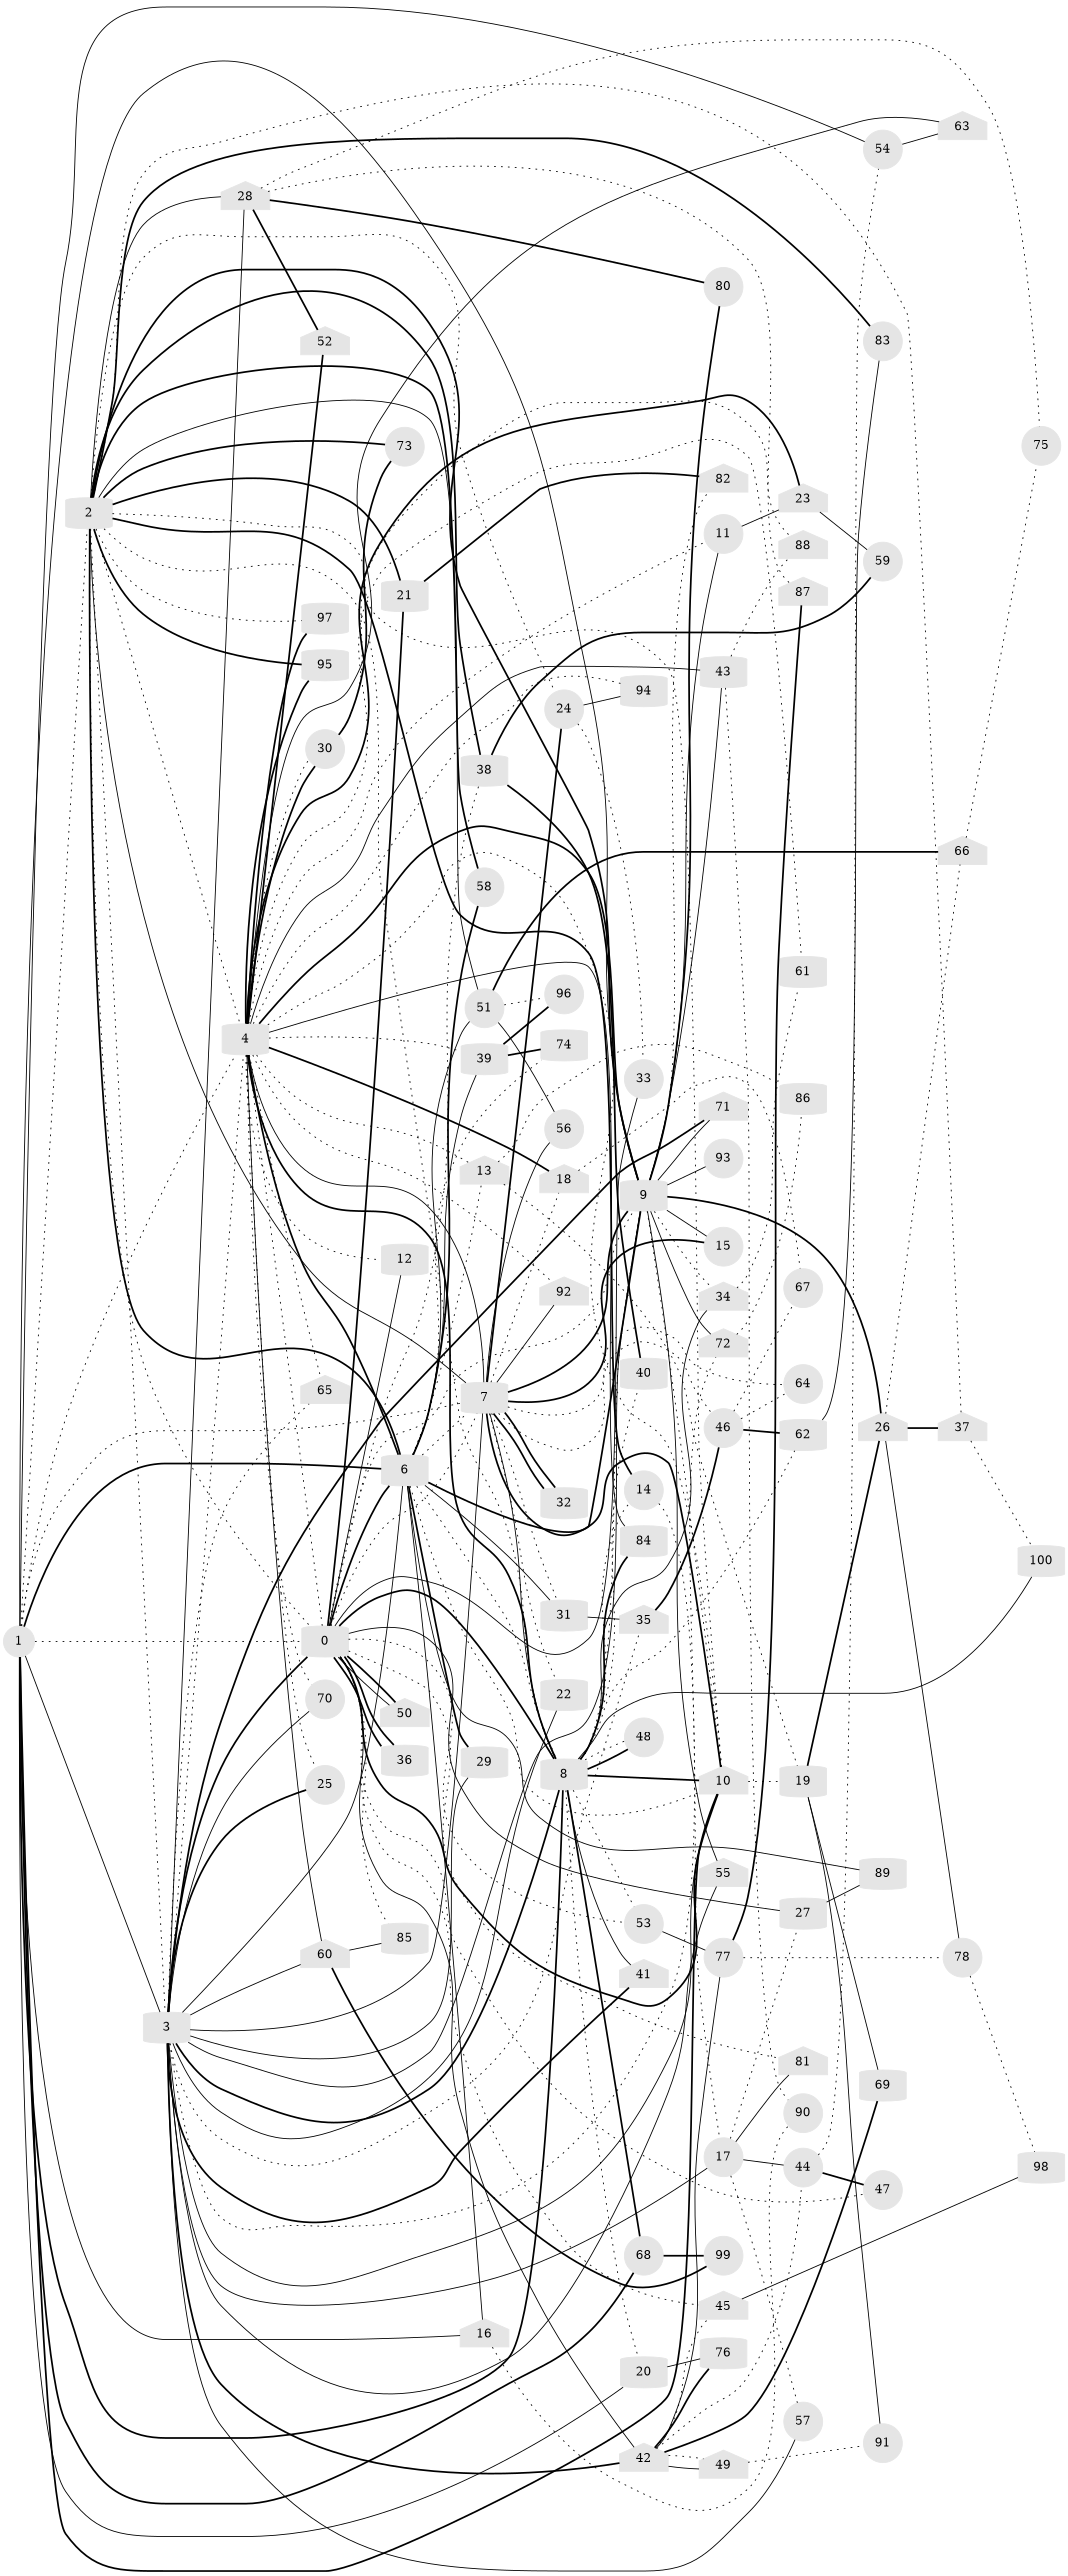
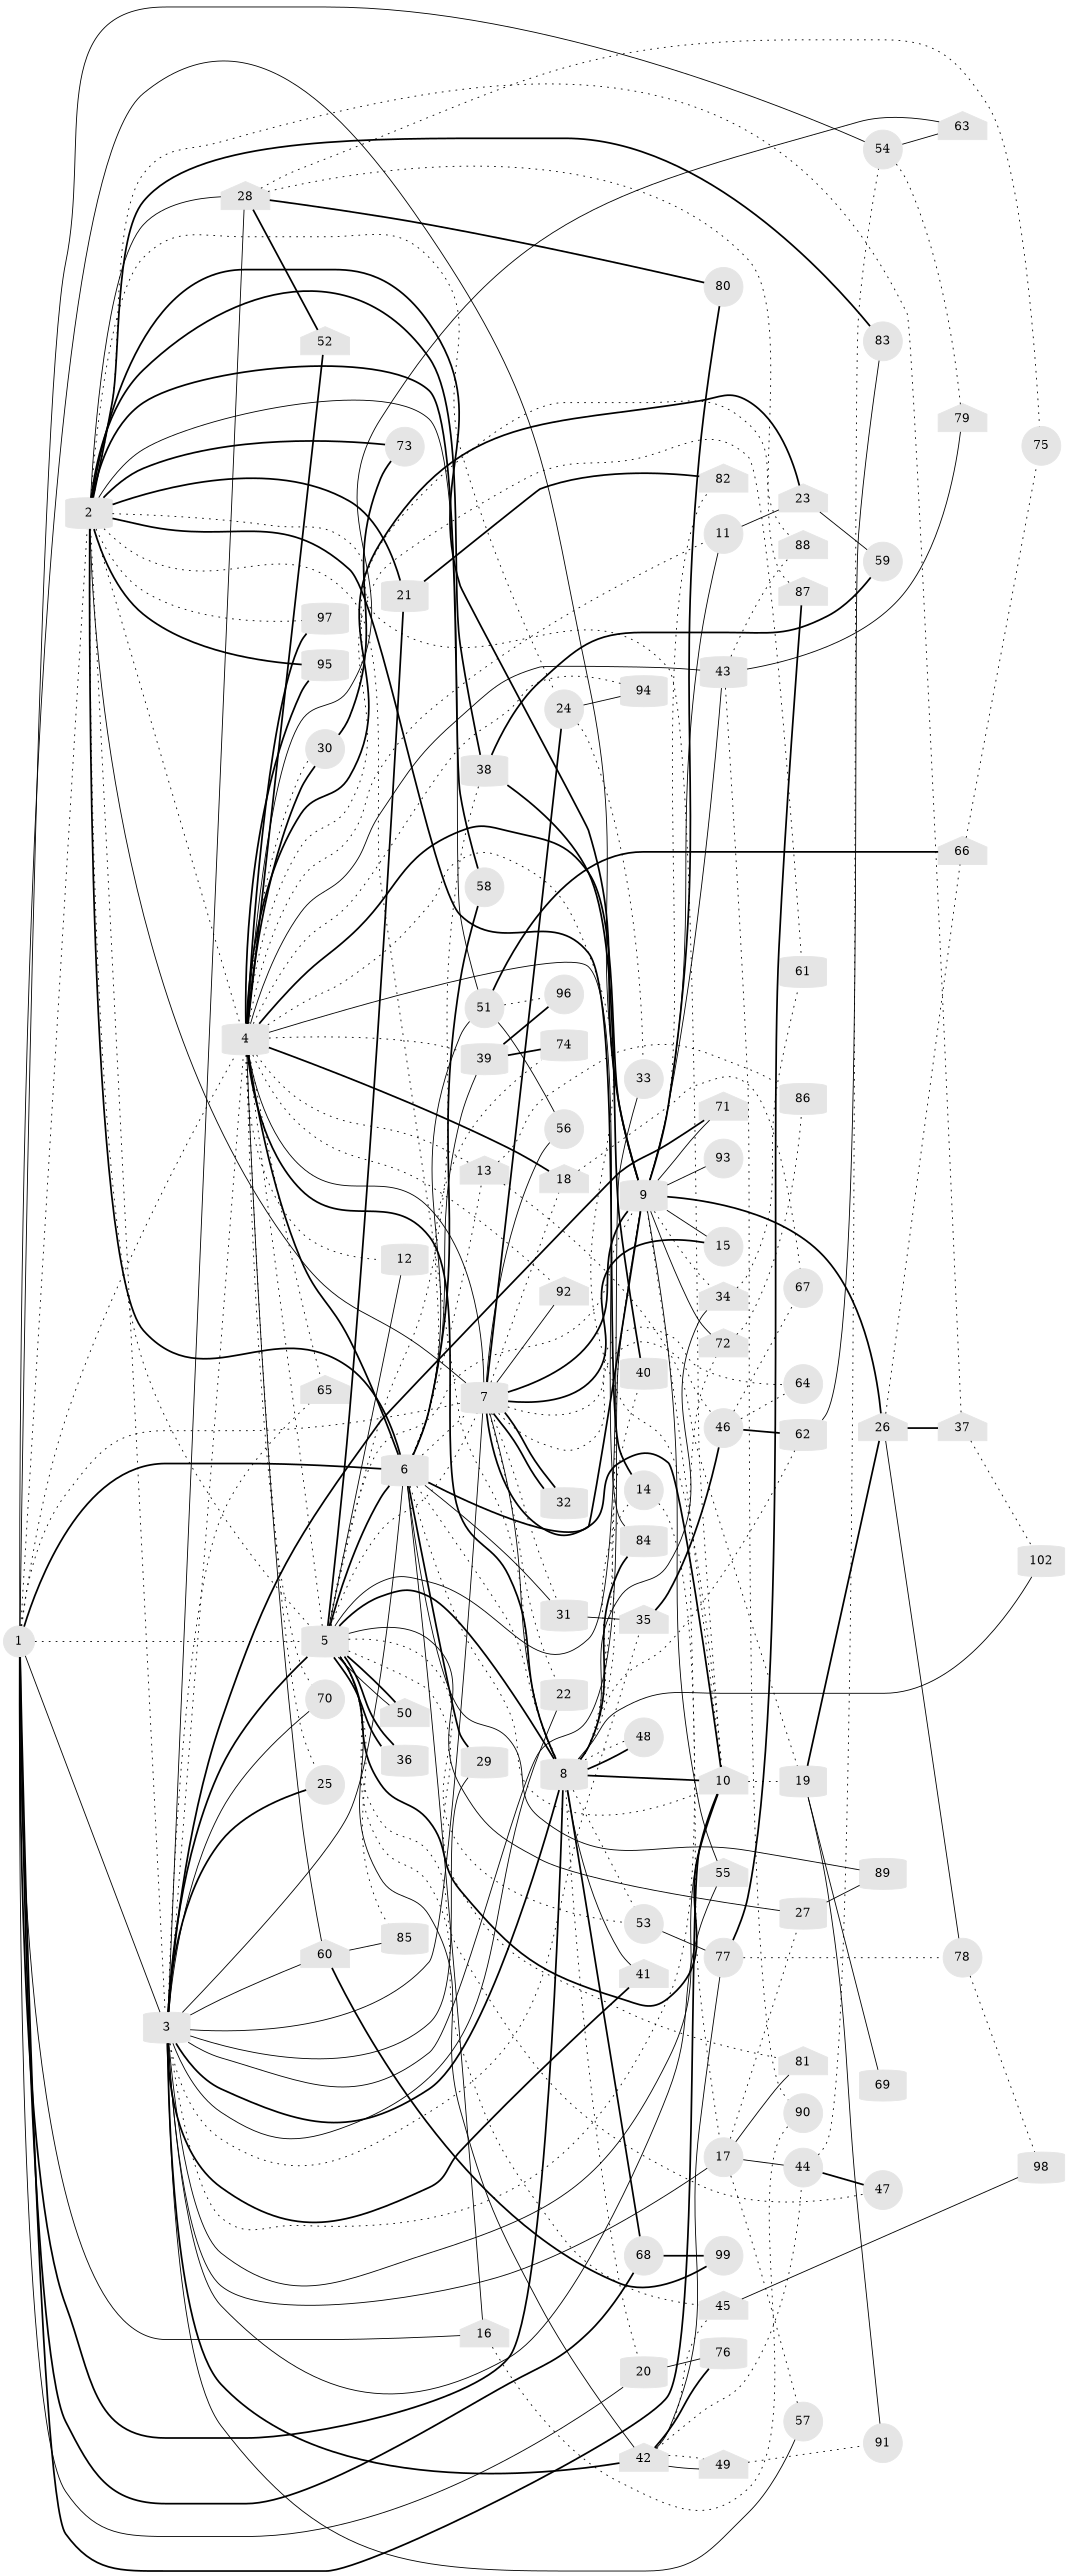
  graph {
    rankdir=LR
    node [color=gray90 shape=cylinder style=filled]
    edge [style=dotted]
    1 [shape=circle]
    2
    3
    4
-   5 [label=0]
+   5
    6
    7
    8
    9
    10 [shape=house]
    16 [shape=house]
    20
    54 [shape=circle]
    68 [shape=circle]
    14 [shape=circle]
    21
    24 [shape=circle]
    28 [shape=house]
    37 [shape=house]
    38
    51 [shape=circle]
    58 [shape=circle]
    73 [shape=circle]
    83 [shape=circle]
    95
    97
    17 [shape=circle]
    22
    25 [shape=circle]
    29
    35 [shape=house]
    41 [shape=house]
    42 [shape=house]
    55 [shape=house]
    57 [shape=circle]
    60 [shape=house]
    65 [shape=house]
    70 [shape=circle]
    71 [shape=house]
    72 [shape=house]
    11 [shape=circle]
    12
    13 [shape=house]
    18 [shape=house]
    23 [shape=house]
    30 [shape=circle]
    39
    43
    52 [shape=house]
    61
    63 [shape=house]
    84
    92 [shape=house]
    94
    27
    33 [shape=circle]
    36
    45 [shape=house]
    47 [shape=circle]
    50 [shape=house]
    53 [shape=circle]
    81 [shape=house]
    85
    31
    74
    89
    15 [shape=circle]
    32
    46 [shape=circle]
    56 [shape=circle]
    64 [shape=circle]
    34 [shape=house]
    40
    48 [shape=circle]
    62
-   100
+   100 [label=102]
    26 [shape=house]
    80 [shape=circle]
    82 [shape=house]
    93 [shape=circle]
    19
    90 [shape=circle]
    76
+   79 [shape=house]
    99 [shape=circle]
    75 [shape=circle]
    87 [shape=house]
    59 [shape=circle]
    66 [shape=house]
    96 [shape=circle]
    44 [shape=circle]
    69
    49 [shape=house]
    77 [shape=circle]
    86
    67 [shape=circle]
    88 [shape=house]
    98
    78 [shape=circle]
    91 [shape=circle]
    1 -- 2
    1 -- 3 [style=solid]
    1 -- 4
    1 -- 5
    1 -- 6 [style=bold]
    1 -- 7
    1 -- 8 [style=bold]
    1 -- 9 [style=solid]
    1 -- 10 [style=bold]
    1 -- 16 [style=solid]
    1 -- 20 [style=solid]
    1 -- 54 [style=solid]
    1 -- 68 [style=bold]
    2 -- 3
    2 -- 4
    2 -- 5
    2 -- 6 [style=bold]
    2 -- 7 [style=solid]
    2 -- 8
    2 -- 9 [style=bold]
    2 -- 10
    2 -- 14 [style=bold]
    2 -- 21 [style=bold]
    2 -- 24
    2 -- 28 [style=solid]
    2 -- 37
    2 -- 38 [style=bold]
    2 -- 51 [style=solid]
    2 -- 58 [style=bold]
    2 -- 73 [style=bold]
    2 -- 83 [style=bold]
    2 -- 95 [style=bold]
    2 -- 97
    3 -- 4
    3 -- 5 [style=bold]
    3 -- 6 [style=solid]
    3 -- 7 [style=solid]
    3 -- 8 [style=bold]
    3 -- 9 [style=solid]
    3 -- 10 [style=solid]
    3 -- 28 [style=solid]
    3 -- 17 [style=solid]
    3 -- 22 [style=solid]
    3 -- 25 [style=bold]
    3 -- 29 [style=solid]
    3 -- 35
    3 -- 41 [style=bold]
    3 -- 42 [style=bold]
    3 -- 55 [style=solid]
    3 -- 57 [style=solid]
    3 -- 60 [style=solid]
    3 -- 65
    3 -- 70 [style=solid]
    3 -- 71 [style=bold]
    3 -- 72
    4 -- 5
    4 -- 6 [style=bold]
    4 -- 7 [style=solid]
    4 -- 8 [style=bold]
    4 -- 9 [style=bold]
    4 -- 10
    4 -- 95 [style=bold]
    4 -- 97 [style=bold]
    4 -- 25
    4 -- 60 [style=solid]
    4 -- 65
    4 -- 70
    4 -- 11
    4 -- 12
    4 -- 13
    4 -- 18 [style=bold]
    4 -- 23 [style=bold]
    4 -- 30 [style=bold]
    4 -- 30
    4 -- 39
    4 -- 43 [style=solid]
    4 -- 52 [style=bold]
    4 -- 61
    4 -- 63 [style=solid]
    4 -- 84 [style=solid]
    4 -- 92
    4 -- 94
    5 -- 6 [style=bold]
    5 -- 7
    5 -- 8 [style=bold]
    5 -- 9
    5 -- 10 [style=bold]
    5 -- 21 [style=bold]
    5 -- 38
    5 -- 42 [style=solid]
    5 -- 12 [style=solid]
    5 -- 27 [style=solid]
    5 -- 33 [style=solid]
    5 -- 36 [style=bold]
    5 -- 36 [style=bold]
    5 -- 45
    5 -- 47
    5 -- 50 [style=solid]
    5 -- 50 [style=bold]
    5 -- 53
    5 -- 81
    5 -- 85
    6 -- 7
    6 -- 8
    6 -- 9 [style=bold]
    6 -- 10
    6 -- 16 [style=solid]
    6 -- 51 [style=solid]
    6 -- 58 [style=bold]
    6 -- 29 [style=bold]
    6 -- 13
    6 -- 39 [style=solid]
    6 -- 31 [style=solid]
    6 -- 74
    6 -- 89 [style=solid]
    7 -- 8 [style=solid]
    7 -- 9 [style=bold]
    7 -- 10 [style=bold]
    7 -- 24 [style=bold]
    7 -- 22
    7 -- 18
    7 -- 92 [style=solid]
    7 -- 31
    7 -- 15 [style=bold]
    7 -- 32 [style=bold]
    7 -- 32 [style=bold]
    7 -- 46
    7 -- 56 [style=solid]
    7 -- 64
    8 -- 9
    8 -- 10 [style=bold]
    8 -- 20
    8 -- 68 [style=bold]
    8 -- 14
    8 -- 41 [style=solid]
    8 -- 84 [style=bold]
    8 -- 53
    8 -- 34 [style=solid]
    8 -- 40
    8 -- 48 [style=bold]
    8 -- 48
    8 -- 62
    8 -- 100 [style=solid]
    9 -- 10
    9 -- 55 [style=solid]
    9 -- 71 [style=solid]
    9 -- 72 [style=solid]
    9 -- 11 [style=solid]
    9 -- 43 [style=solid]
    9 -- 15 [style=solid]
    9 -- 34
    9 -- 26 [style=bold]
    9 -- 80 [style=bold]
    9 -- 82
    9 -- 93 [style=solid]
    10 -- 19
    16 -- 90
    20 -- 76 [style=solid]
    54 -- 63 [style=solid]
+   54 -- 79
    68 -- 99 [style=bold]
    14 -- 17
    21 -- 82 [style=bold]
    24 -- 94 [style=solid]
    24 -- 33
    28 -- 52 [style=bold]
    28 -- 80 [style=bold]
    28 -- 75
    28 -- 87
    37 -- 100
    38 -- 40 [style=bold]
    38 -- 59 [style=bold]
    51 -- 56 [style=solid]
    51 -- 66 [style=bold]
    51 -- 96
    17 -- 57
    17 -- 27
    17 -- 81 [style=solid]
    17 -- 44 [style=solid]
    35 -- 46 [style=bold]
    42 -- 45
    42 -- 76 [style=bold]
    42 -- 44
-   42 -- 69 [style=bold]
    42 -- 49 [style=solid]
    42 -- 49
    42 -- 77 [style=solid]
    60 -- 85 [style=solid]
    60 -- 99 [style=bold]
    72 -- 86
    11 -- 23 [style=solid]
    13 -- 19
    13 -- 86
    18 -- 67
    23 -- 59 [style=solid]
    30 -- 73 [style=bold]
    30 -- 88
    39 -- 74 [style=bold]
    39 -- 96 [style=bold]
    43 -- 90
+   43 -- 79 [style=solid]
    43 -- 88
    27 -- 89 [style=solid]
    45 -- 98 [style=solid]
    53 -- 77 [style=solid]
    31 -- 35 [style=solid]
    46 -- 64
    46 -- 62 [style=bold]
    46 -- 67
    34 -- 61
    62 -- 83 [style=solid]
    26 -- 37 [style=bold]
    26 -- 66
    26 -- 78 [style=solid]
    19 -- 26 [style=bold]
    19 -- 69 [style=solid]
    19 -- 91 [style=solid]
    66 -- 75
    44 -- 54
    44 -- 47 [style=bold]
    49 -- 91
    77 -- 87 [style=bold]
    77 -- 78
    78 -- 98
  }
